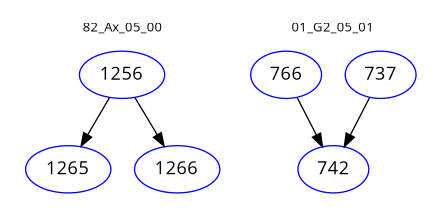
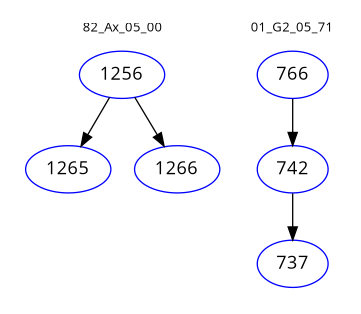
  digraph {
    fontname="Open Sans"
    node [color=blue fontname="Open Sans"]
    edge [color=black fontname="Open Sans"]
    n1 [label=1256]
    n2 [label=1265]
    n3 [label=1266]
    n4 [label=742]
    n5 [label=737]
    n6 [label=766]
    subgraph cluster_1 {
      color=white
      fontsize=10
      label="82_Ax_05_00"
      n1
      n2
      n3
    }
    subgraph cluster_2 {
      color=white
      fontsize=10
-     label="01_G2_05_01"
+     label="01_G2_05_71"
      n4
      n5
      n6
    }
    n1 -> n2
    n1 -> n3
-   n5 -> n4
+   n4 -> n5
    n6 -> n4
  }
